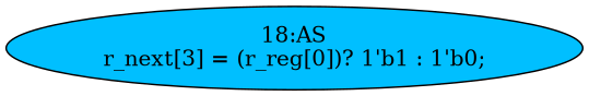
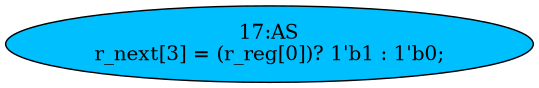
  strict digraph {
-   n1 [ast="<pyverilog.vparser.ast.Assign object at 0x7f6c231f9190>" def_var="['r_next']" fillcolor=deepskyblue label="18:AS\nr_next[3] = (r_reg[0])? 1'b1 : 1'b0;" statements="[]" style=filled typ=Assign use_var="['r_reg']"]
+   n1 [ast="<pyverilog.vparser.ast.Assign object at 0x7f6c231f9190>" def_var="['r_next']" fillcolor=deepskyblue label="17:AS\nr_next[3] = (r_reg[0])? 1'b1 : 1'b0;" statements="[]" style=filled typ=Assign use_var="['r_reg']"]
  }
